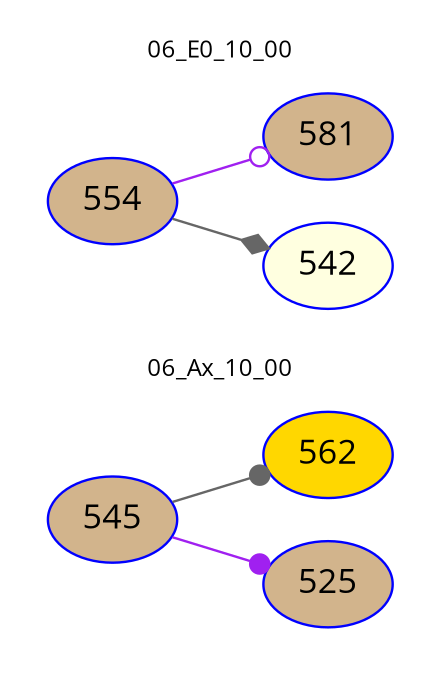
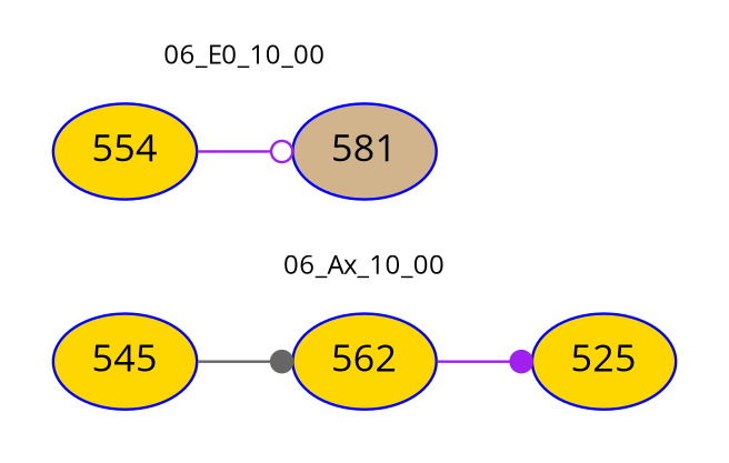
  digraph {
    fontname="Open Sans"
    rankdir=LR
    node [color=blue fillcolor=gold fontname="Open Sans" style=filled]
    edge [arrowhead=dot color=purple fontname="Open Sans"]
-   n1 [fillcolor=tan label=545]
-   n2 [fillcolor=tan label=525]
+   n1 [label=545]
+   n2 [label=525]
    n3 [label=562]
-   n4 [fillcolor=tan label=554]
-   n5 [fillcolor=lightyellow label=542]
+   n4 [label=554]
    n6 [fillcolor=tan label=581]
    subgraph cluster_1 {
      color=white
      fontsize=10
      label="06_Ax_10_00"
      n1
      n2
      n3
    }
    subgraph cluster_2 {
      color=white
      fontsize=10
      label="06_E0_10_00"
      n4
-     n5
      n6
    }
-   n1 -> n2
+   n3 -> n2
    n1 -> n3 [color=gray40]
-   n4 -> n5 [arrowhead=diamond color=gray40]
    n4 -> n6 [arrowhead=odot]
  }
